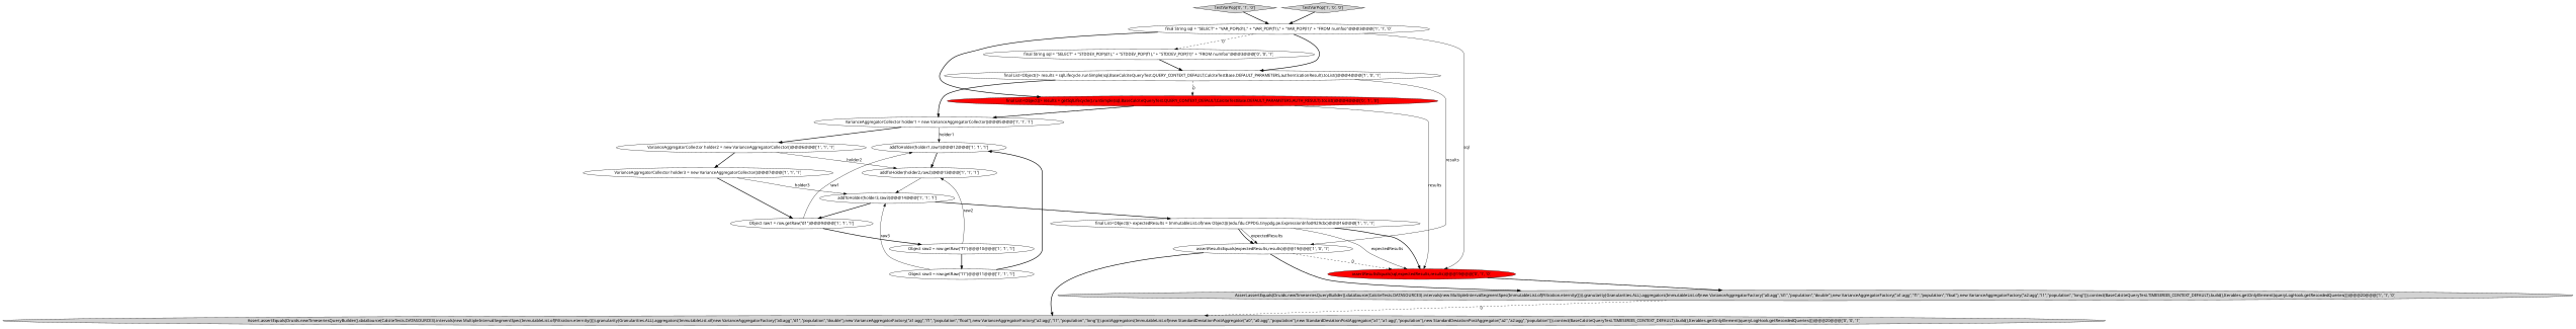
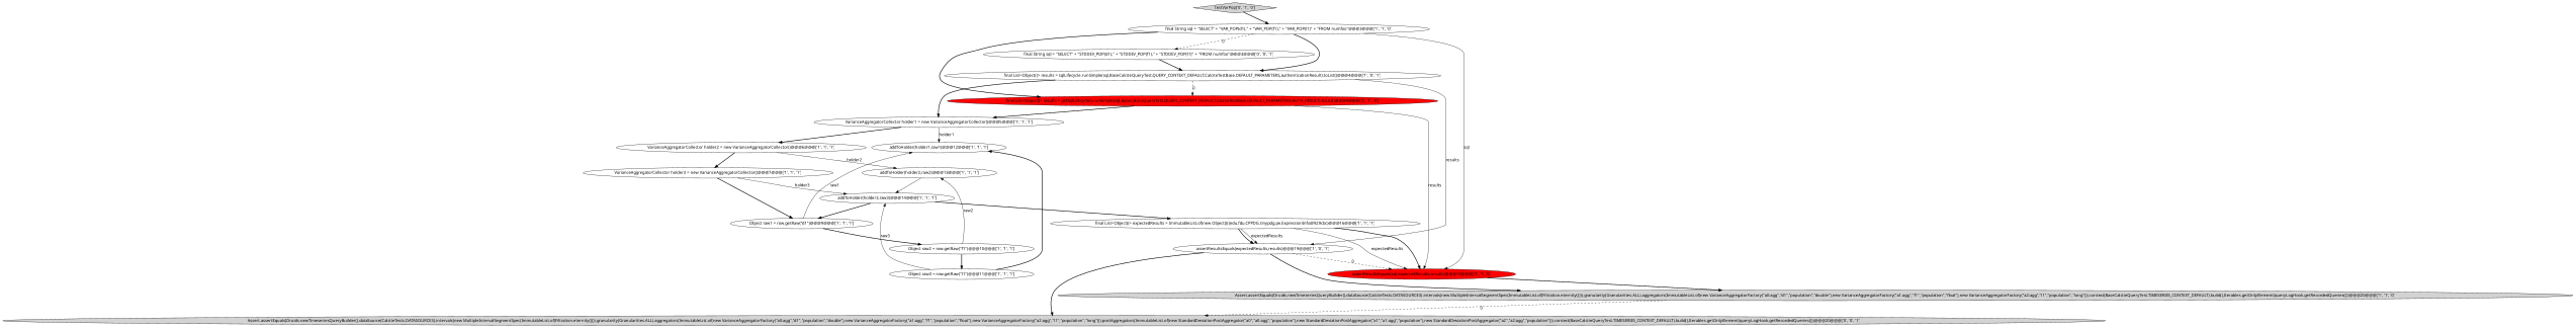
  digraph {
    fontname="Noto Sans"
    node [fillcolor=white fontname="Noto Sans" shape=ellipse style=filled]
    edge [fontname="Noto Sans" style=bold]
    n1 [fillcolor=lightgray label="testVarPop['0', '1', '0']" shape=diamond]
    n2 [label="final String sql = \"SELECT\" + \"VAR_POP(d1),\" + \"VAR_POP(f1),\" + \"VAR_POP(l1)\" + \"FROM numfoo\"@@@3@@@['1', '1', '0']"]
    n3 [fillcolor=red label="final List<Object((> results = getSqlLifecycle().runSimple(sql,BaseCalciteQueryTest.QUERY_CONTEXT_DEFAULT,CalciteTestBase.DEFAULT_PARAMETERS,AUTH_RESULT).toList()@@@4@@@['0', '1', '0']"]
    n4 [fillcolor=red label="assertResultsEquals(sql,expectedResults,results)@@@19@@@['0', '1', '0']"]
    n5 [label="final List<Object((> results = sqlLifecycle.runSimple(sql,BaseCalciteQueryTest.QUERY_CONTEXT_DEFAULT,CalciteTestBase.DEFAULT_PARAMETERS,authenticationResult).toList()@@@4@@@['1', '0', '1']"]
    n6 [label="final String sql = \"SELECT\" + \"STDDEV_POP(d1),\" + \"STDDEV_POP(f1),\" + \"STDDEV_POP(l1)\" + \"FROM numfoo\"@@@3@@@['0', '0', '1']"]
    n7 [label="VarianceAggregatorCollector holder1 = new VarianceAggregatorCollector()@@@5@@@['1', '1', '1']"]
    n8 [label="addToHolder(holder1,raw1)@@@12@@@['1', '1', '1']"]
    n9 [label="VarianceAggregatorCollector holder2 = new VarianceAggregatorCollector()@@@6@@@['1', '1', '1']"]
    n10 [fillcolor=lightgray label="Assert.assertEquals(Druids.newTimeseriesQueryBuilder().dataSource(CalciteTests.DATASOURCE3).intervals(new MultipleIntervalSegmentSpec(ImmutableList.of(Filtration.eternity()))).granularity(Granularities.ALL).aggregators(ImmutableList.of(new VarianceAggregatorFactory(\"a0:agg\",\"d1\",\"population\",\"double\"),new VarianceAggregatorFactory(\"a1:agg\",\"f1\",\"population\",\"float\"),new VarianceAggregatorFactory(\"a2:agg\",\"l1\",\"population\",\"long\"))).context(BaseCalciteQueryTest.TIMESERIES_CONTEXT_DEFAULT).build(),Iterables.getOnlyElement(queryLogHook.getRecordedQueries()))@@@20@@@['1', '1', '0']"]
    n11 [label="addToHolder(holder2,raw2)@@@13@@@['1', '1', '1']"]
    n12 [label="addToHolder(holder3,raw3)@@@14@@@['1', '1', '1']"]
    n13 [label="assertResultsEquals(expectedResults,results)@@@19@@@['1', '0', '1']"]
    n14 [fillcolor=lightgray label="Assert.assertEquals(Druids.newTimeseriesQueryBuilder().dataSource(CalciteTests.DATASOURCE3).intervals(new MultipleIntervalSegmentSpec(ImmutableList.of(Filtration.eternity()))).granularity(Granularities.ALL).aggregators(ImmutableList.of(new VarianceAggregatorFactory(\"a0:agg\",\"d1\",\"population\",\"double\"),new VarianceAggregatorFactory(\"a1:agg\",\"f1\",\"population\",\"float\"),new VarianceAggregatorFactory(\"a2:agg\",\"l1\",\"population\",\"long\"))).postAggregators(ImmutableList.of(new StandardDeviationPostAggregator(\"a0\",\"a0:agg\",\"population\"),new StandardDeviationPostAggregator(\"a1\",\"a1:agg\",\"population\"),new StandardDeviationPostAggregator(\"a2\",\"a2:agg\",\"population\"))).context(BaseCalciteQueryTest.TIMESERIES_CONTEXT_DEFAULT).build(),Iterables.getOnlyElement(queryLogHook.getRecordedQueries()))@@@20@@@['0', '0', '1']"]
    n15 [label="VarianceAggregatorCollector holder3 = new VarianceAggregatorCollector()@@@7@@@['1', '1', '1']"]
    n16 [label="final List<Object((> expectedResults = ImmutableList.of(new Object((((edu.fdu.CPPDG.tinypdg.pe.ExpressionInfo@929cbc)@@@16@@@['1', '1', '1']"]
    n17 [label="Object raw1 = row.getRaw(\"d1\")@@@9@@@['1', '1', '1']"]
    n18 [label="Object raw2 = row.getRaw(\"f1\")@@@10@@@['1', '1', '1']"]
    n19 [label="Object raw3 = row.getRaw(\"l1\")@@@11@@@['1', '1', '1']"]
-   n20 [fillcolor=lightgray label="testVarPop['1', '0', '0']" shape=diamond]
    n1 -> n2
    n2 -> n3
    n2 -> n4 [label=sql style=solid]
    n2 -> n5
    n2 -> n6 [label=0 style=dashed]
    n3 -> n4 [label=results style=solid]
    n3 -> n7
    n4 -> n10
    n5 -> n3 [label=0 style=dashed]
    n5 -> n7
    n5 -> n13 [label=results style=solid]
    n6 -> n5
    n7 -> n8 [label=holder1 style=solid]
    n7 -> n9
-   n8 -> n11
    n9 -> n11 [label=holder2 style=solid]
    n9 -> n15
    n10 -> n14 [label=0 style=dashed]
    n11 -> n12 [style=solid]
    n12 -> n16
    n12 -> n17
    n13 -> n4 [label=0 style=dashed]
    n13 -> n10
    n13 -> n14
    n15 -> n12 [label=holder3 style=solid]
    n15 -> n17
    n16 -> n4
    n16 -> n4 [label=expectedResults style=solid]
    n16 -> n13 [label=expectedResults style=solid]
    n16 -> n13
    n17 -> n8 [label=raw1 style=solid]
    n17 -> n18
    n18 -> n11 [label=raw2 style=solid]
    n18 -> n19
    n19 -> n8
    n19 -> n12 [label=raw3 style=solid]
-   n20 -> n2
  }
